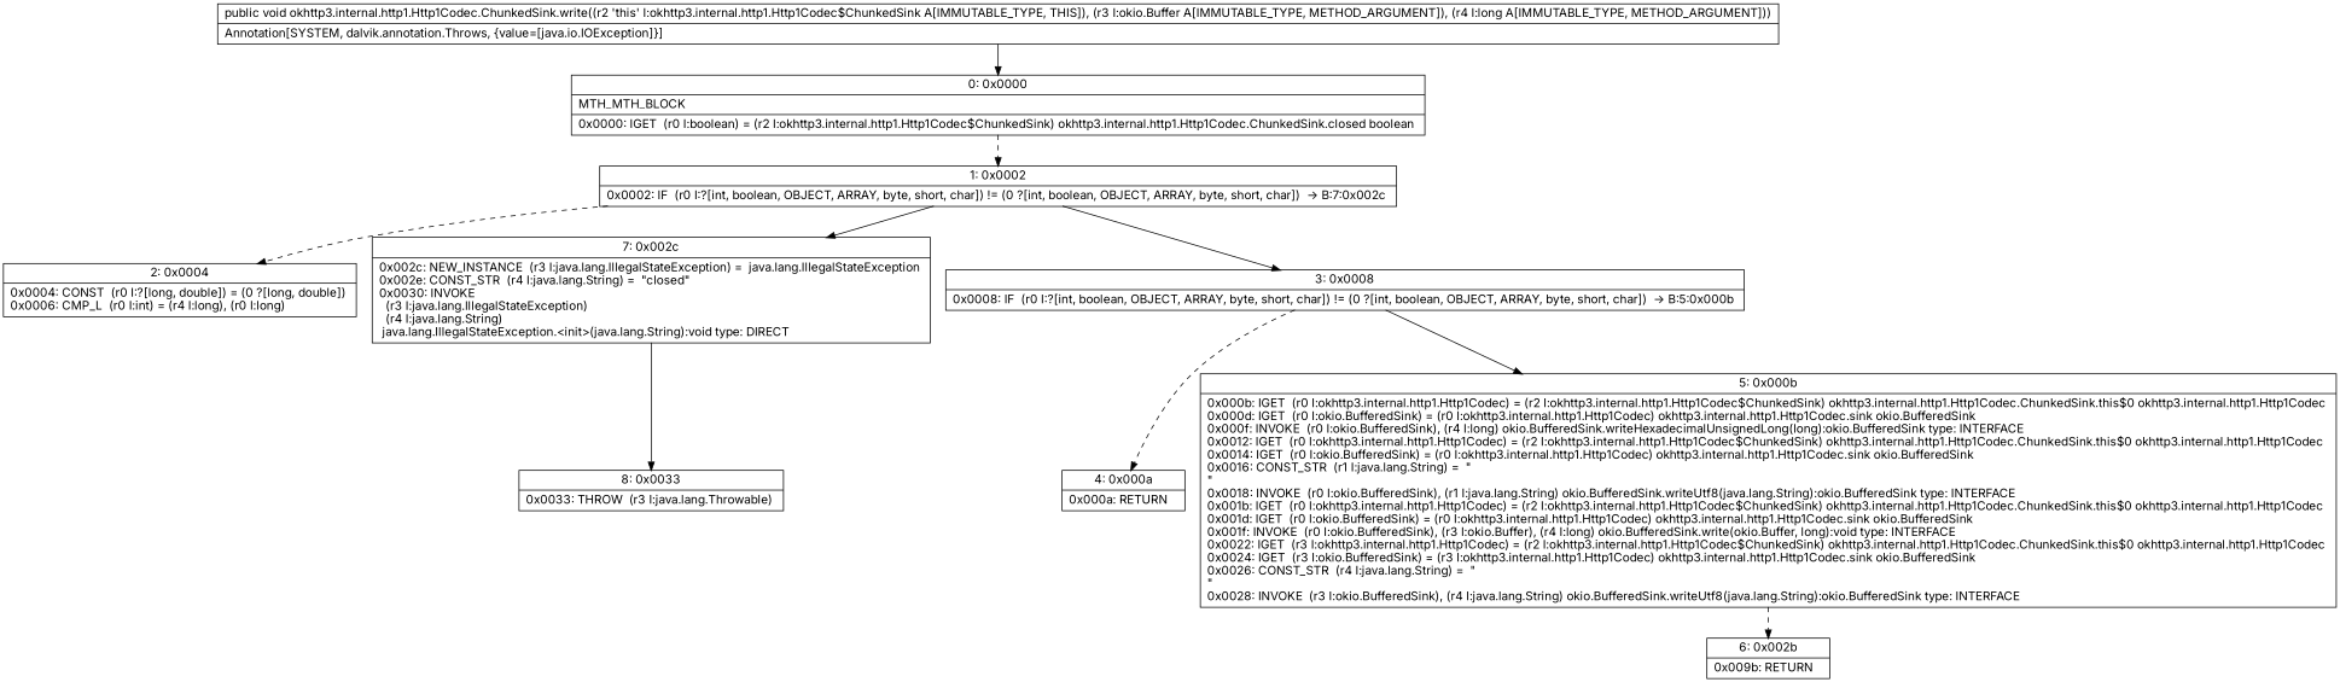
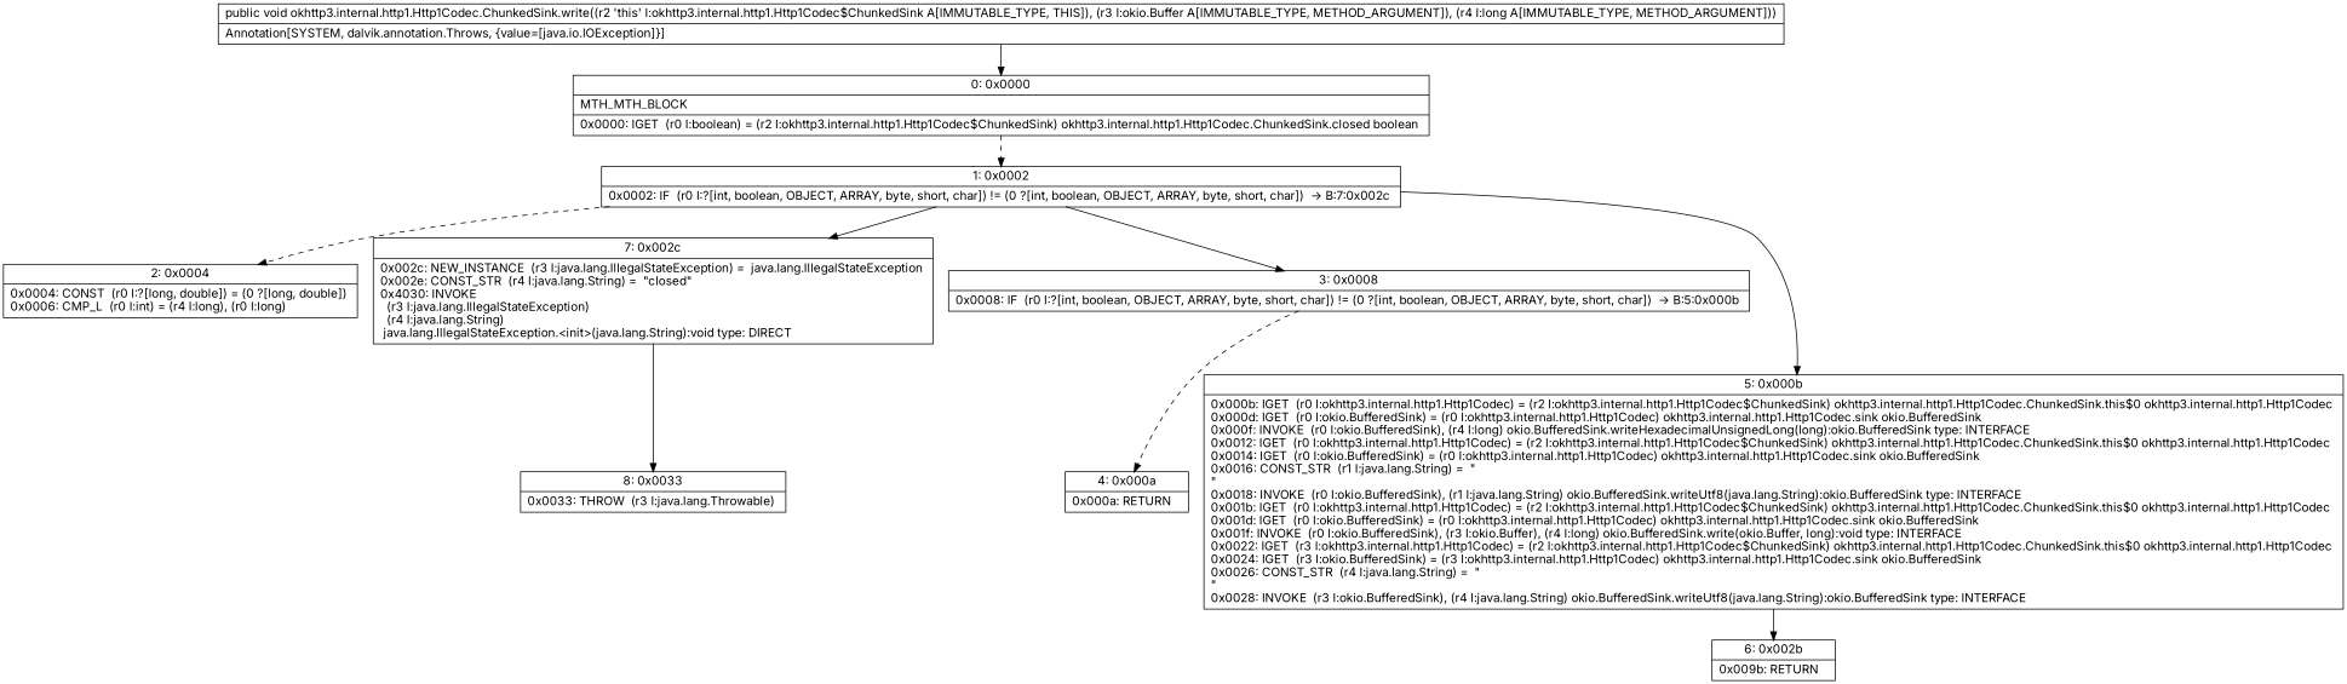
  digraph {
    fontname=Inter
    node [fontname=Inter shape=record]
    edge [fontname=Inter]
    n1 [label="{0\:\ 0x0000|MTH_MTH_BLOCK\l|0x0000: IGET  (r0 I:boolean) = (r2 I:okhttp3.internal.http1.Http1Codec$ChunkedSink) okhttp3.internal.http1.Http1Codec.ChunkedSink.closed boolean \l}"]
    n2 [label="{1\:\ 0x0002|0x0002: IF  (r0 I:?[int, boolean, OBJECT, ARRAY, byte, short, char]) != (0 ?[int, boolean, OBJECT, ARRAY, byte, short, char])  \-\> B:7:0x002c \l}"]
    n3 [label="{2\:\ 0x0004|0x0004: CONST  (r0 I:?[long, double]) = (0 ?[long, double]) \l0x0006: CMP_L  (r0 I:int) = (r4 I:long), (r0 I:long) \l}"]
-   n4 [label="{7\:\ 0x002c|0x002c: NEW_INSTANCE  (r3 I:java.lang.IllegalStateException) =  java.lang.IllegalStateException \l0x002e: CONST_STR  (r4 I:java.lang.String) =  \"closed\" \l0x0030: INVOKE  \l  (r3 I:java.lang.IllegalStateException)\l  (r4 I:java.lang.String)\l java.lang.IllegalStateException.\<init\>(java.lang.String):void type: DIRECT \l}"]
+   n4 [label="{7\:\ 0x002c|0x002c: NEW_INSTANCE  (r3 I:java.lang.IllegalStateException) =  java.lang.IllegalStateException \l0x002e: CONST_STR  (r4 I:java.lang.String) =  \"closed\" \l0x4030: INVOKE  \l  (r3 I:java.lang.IllegalStateException)\l  (r4 I:java.lang.String)\l java.lang.IllegalStateException.\<init\>(java.lang.String):void type: DIRECT \l}"]
    n5 [label="{3\:\ 0x0008|0x0008: IF  (r0 I:?[int, boolean, OBJECT, ARRAY, byte, short, char]) != (0 ?[int, boolean, OBJECT, ARRAY, byte, short, char])  \-\> B:5:0x000b \l}"]
    n6 [label="{8\:\ 0x0033|0x0033: THROW  (r3 I:java.lang.Throwable) \l}"]
    n7 [label="{4\:\ 0x000a|0x000a: RETURN   \l}"]
    n8 [label="{5\:\ 0x000b|0x000b: IGET  (r0 I:okhttp3.internal.http1.Http1Codec) = (r2 I:okhttp3.internal.http1.Http1Codec$ChunkedSink) okhttp3.internal.http1.Http1Codec.ChunkedSink.this$0 okhttp3.internal.http1.Http1Codec \l0x000d: IGET  (r0 I:okio.BufferedSink) = (r0 I:okhttp3.internal.http1.Http1Codec) okhttp3.internal.http1.Http1Codec.sink okio.BufferedSink \l0x000f: INVOKE  (r0 I:okio.BufferedSink), (r4 I:long) okio.BufferedSink.writeHexadecimalUnsignedLong(long):okio.BufferedSink type: INTERFACE \l0x0012: IGET  (r0 I:okhttp3.internal.http1.Http1Codec) = (r2 I:okhttp3.internal.http1.Http1Codec$ChunkedSink) okhttp3.internal.http1.Http1Codec.ChunkedSink.this$0 okhttp3.internal.http1.Http1Codec \l0x0014: IGET  (r0 I:okio.BufferedSink) = (r0 I:okhttp3.internal.http1.Http1Codec) okhttp3.internal.http1.Http1Codec.sink okio.BufferedSink \l0x0016: CONST_STR  (r1 I:java.lang.String) =  \"\l\" \l0x0018: INVOKE  (r0 I:okio.BufferedSink), (r1 I:java.lang.String) okio.BufferedSink.writeUtf8(java.lang.String):okio.BufferedSink type: INTERFACE \l0x001b: IGET  (r0 I:okhttp3.internal.http1.Http1Codec) = (r2 I:okhttp3.internal.http1.Http1Codec$ChunkedSink) okhttp3.internal.http1.Http1Codec.ChunkedSink.this$0 okhttp3.internal.http1.Http1Codec \l0x001d: IGET  (r0 I:okio.BufferedSink) = (r0 I:okhttp3.internal.http1.Http1Codec) okhttp3.internal.http1.Http1Codec.sink okio.BufferedSink \l0x001f: INVOKE  (r0 I:okio.BufferedSink), (r3 I:okio.Buffer), (r4 I:long) okio.BufferedSink.write(okio.Buffer, long):void type: INTERFACE \l0x0022: IGET  (r3 I:okhttp3.internal.http1.Http1Codec) = (r2 I:okhttp3.internal.http1.Http1Codec$ChunkedSink) okhttp3.internal.http1.Http1Codec.ChunkedSink.this$0 okhttp3.internal.http1.Http1Codec \l0x0024: IGET  (r3 I:okio.BufferedSink) = (r3 I:okhttp3.internal.http1.Http1Codec) okhttp3.internal.http1.Http1Codec.sink okio.BufferedSink \l0x0026: CONST_STR  (r4 I:java.lang.String) =  \"\l\" \l0x0028: INVOKE  (r3 I:okio.BufferedSink), (r4 I:java.lang.String) okio.BufferedSink.writeUtf8(java.lang.String):okio.BufferedSink type: INTERFACE \l}"]
    n9 [label="{6\:\ 0x002b|0x009b: RETURN   \l}"]
    n10 [label="{public void okhttp3.internal.http1.Http1Codec.ChunkedSink.write((r2 'this' I:okhttp3.internal.http1.Http1Codec$ChunkedSink A[IMMUTABLE_TYPE, THIS]), (r3 I:okio.Buffer A[IMMUTABLE_TYPE, METHOD_ARGUMENT]), (r4 I:long A[IMMUTABLE_TYPE, METHOD_ARGUMENT]))  | Annotation[SYSTEM, dalvik.annotation.Throws, \{value=[java.io.IOException]\}]\l}"]
    n1 -> n2 [style=dashed]
    n2 -> n3 [style=dashed]
    n2 -> n4
    n2 -> n5
    n4 -> n6
    n5 -> n7 [style=dashed]
-   n5 -> n8
-   n8 -> n9 [style=dashed]
+   n2 -> n8
+   n8 -> n9
    n10 -> n1
  }
